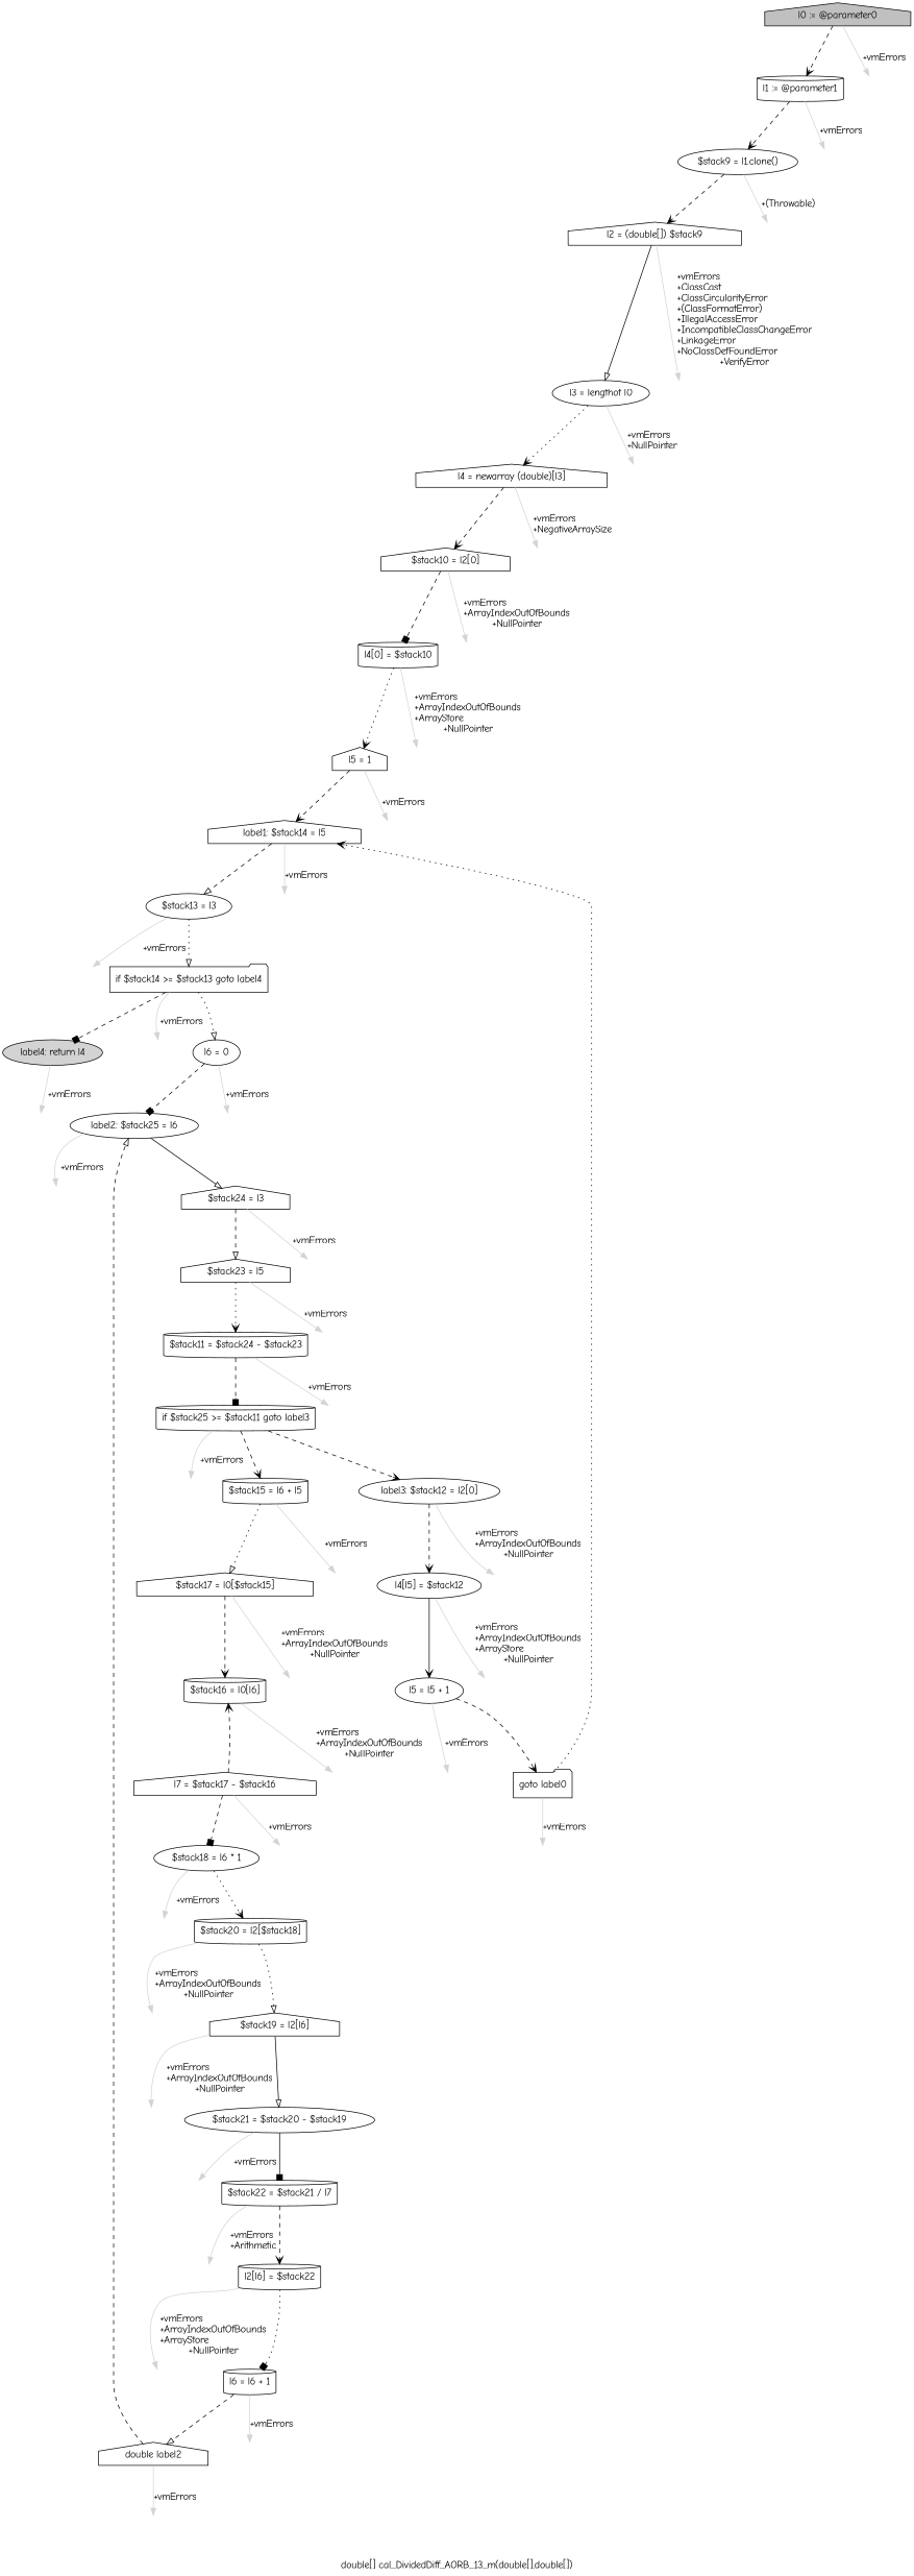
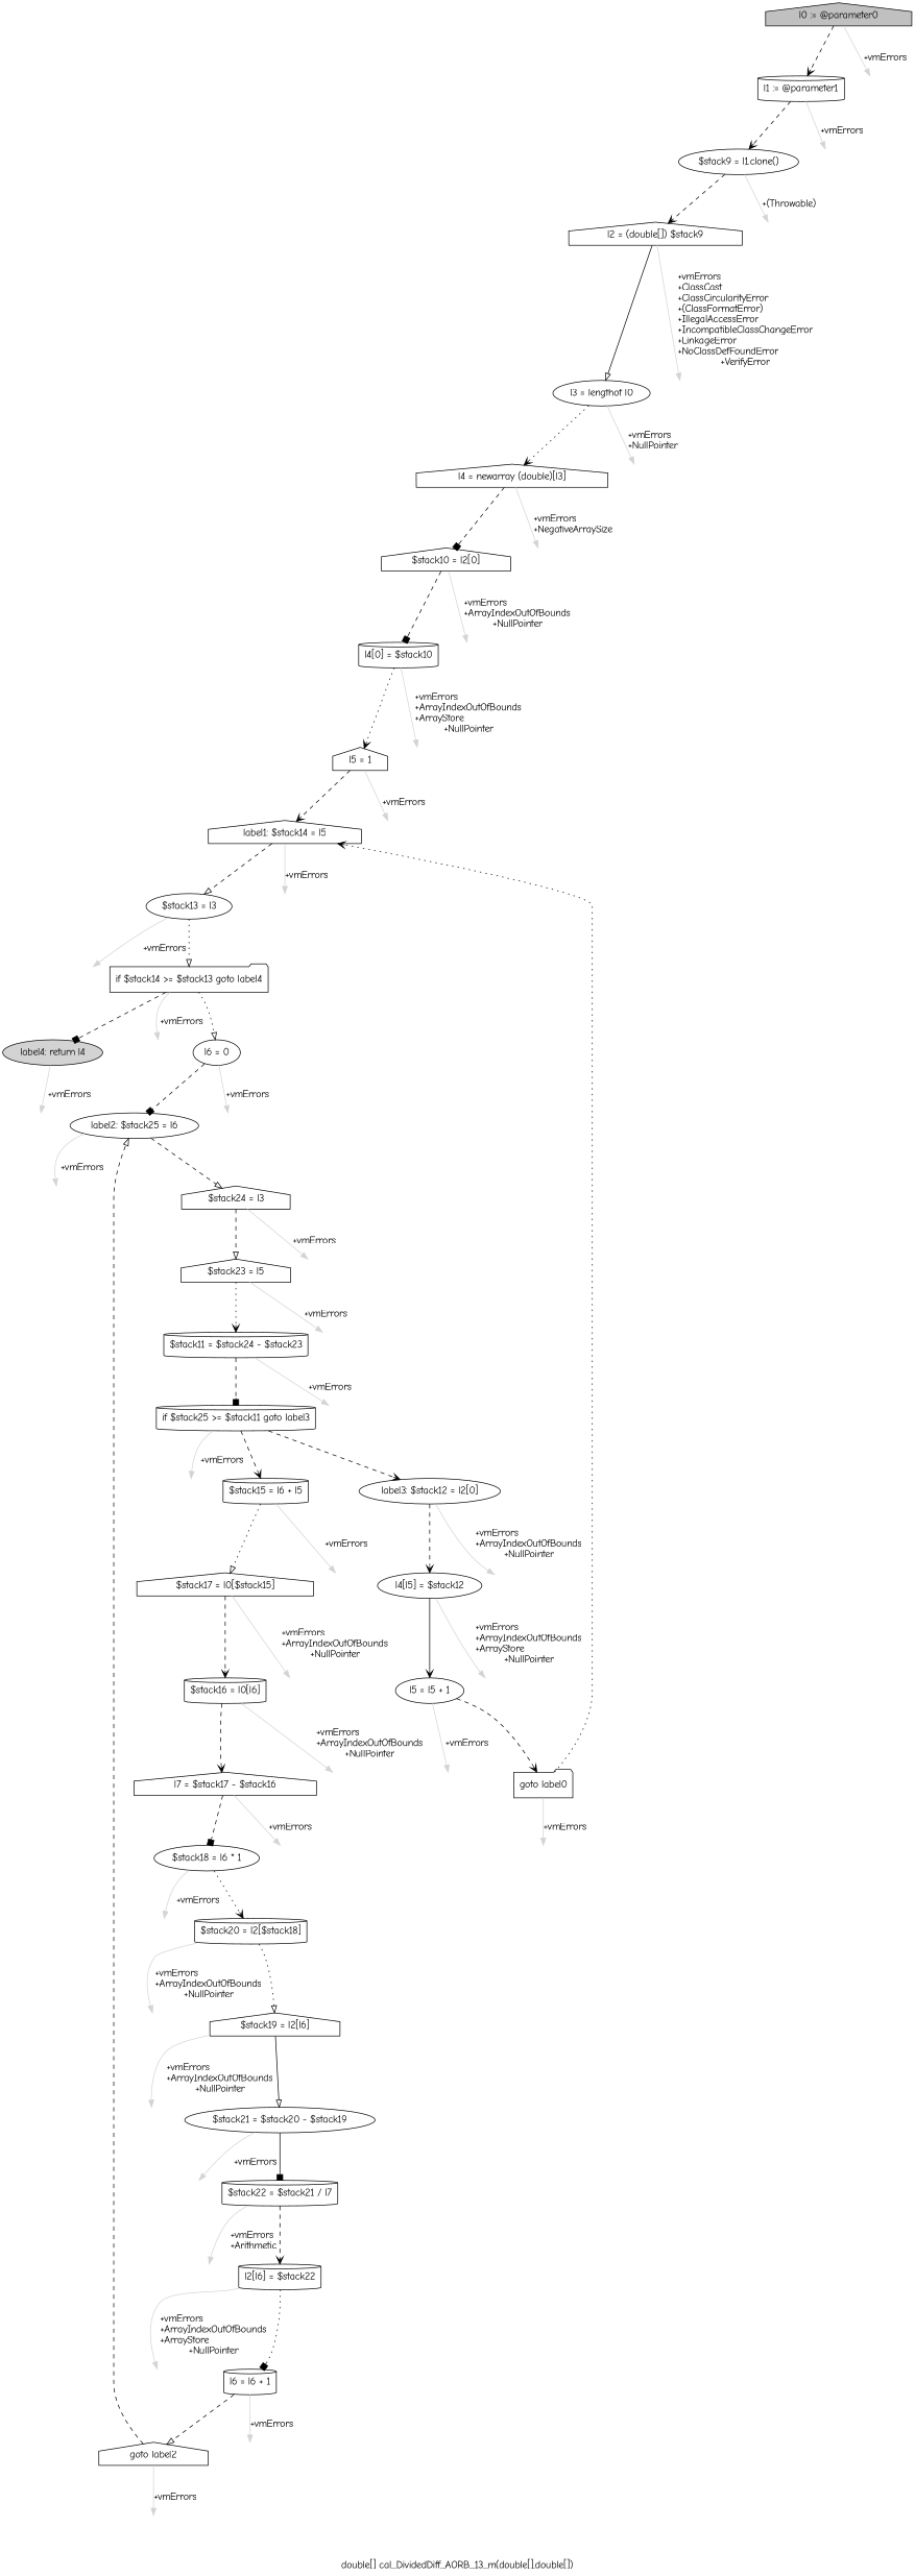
  digraph {
    fontname="Comic Neue"
    label="double[] cal_DividedDiff_AORB_13_m(double[],double[])"
    node [fontname="Comic Neue" shape=box style=invis]
    edge [color=black fontname="Comic Neue"]
    n1 [fillcolor=gray label="l0 := @parameter0" shape=house style=filled]
    n2 [label="l1 := @parameter1" shape=cylinder style=""]
    n3 [label=Esc]
    n4 [label="$stack9 = l1.clone()" shape=ellipse style=""]
    n5 [label=Esc]
    n6 [label="l2 = (double[]) $stack9" shape=house style=""]
    n7 [label=Esc]
    n8 [label="l3 = lengthof l0" shape=ellipse style=""]
    n9 [label=Esc]
    n10 [label="l4 = newarray (double)[l3]" shape=house style=""]
    n11 [label=Esc]
    n12 [label="$stack10 = l2[0]" shape=house style=""]
    n13 [label=Esc]
    n14 [label="l4[0] = $stack10" shape=cylinder style=""]
    n15 [label=Esc]
    n16 [label="l5 = 1" shape=house style=""]
    n17 [label=Esc]
    n18 [label="label1: $stack14 = l5" shape=house style=""]
    n19 [label=Esc]
    n20 [label="$stack13 = l3" shape=ellipse style=""]
    n21 [label=Esc]
    n22 [label="if $stack14 >= $stack13 goto label4" shape=folder style=""]
    n23 [label=Esc]
    n24 [label="l6 = 0" shape=ellipse style=""]
    n25 [fillcolor=lightgray label="label4: return l4" shape=ellipse style=filled]
    n26 [label=Esc]
    n27 [label="label2: $stack25 = l6" shape=ellipse style=""]
    n28 [label=Esc]
    n29 [label=Esc]
    n30 [label="$stack24 = l3" shape=house style=""]
    n31 [label=Esc]
    n32 [label="$stack23 = l5" shape=house style=""]
    n33 [label=Esc]
    n34 [label="$stack11 = $stack24 - $stack23" shape=cylinder style=""]
    n35 [label=Esc]
    n36 [label="if $stack25 >= $stack11 goto label3" shape=cylinder style=""]
    n37 [label=Esc]
    n38 [label="$stack15 = l6 + l5" shape=cylinder style=""]
    n39 [label="label3: $stack12 = l2[0]" shape=ellipse style=""]
    n40 [label=Esc]
    n41 [label="$stack17 = l0[$stack15]" shape=house style=""]
    n42 [label=Esc]
    n43 [label="l4[l5] = $stack12" shape=ellipse style=""]
    n44 [label=Esc]
    n45 [label="$stack16 = l0[l6]" shape=cylinder style=""]
    n46 [label=Esc]
    n47 [label="l5 = l5 + 1" shape=ellipse style=""]
    n48 [label=Esc]
    n49 [label="l7 = $stack17 - $stack16" shape=house style=""]
    n50 [label=Esc]
    n51 [label="$stack18 = l6 * 1" shape=ellipse style=""]
    n52 [label=Esc]
    n53 [label="$stack20 = l2[$stack18]" shape=cylinder style=""]
    n54 [label=Esc]
    n55 [label="$stack19 = l2[l6]" shape=house style=""]
    n56 [label=Esc]
    n57 [label="$stack21 = $stack20 - $stack19" shape=ellipse style=""]
    n58 [label=Esc]
    n59 [label="$stack22 = $stack21 / l7" shape=cylinder style=""]
    n60 [label=Esc]
    n61 [label="l2[l6] = $stack22" shape=cylinder style=""]
    n62 [label=Esc]
    n63 [label="l6 = l6 + 1" shape=cylinder style=""]
    n64 [label=Esc]
-   n65 [label="double label2" shape=house style=""]
+   n65 [label="goto label2" shape=house style=""]
    n66 [label=Esc]
    n67 [label=Esc]
    n68 [label="goto label0" shape=folder style=""]
    n69 [label=Esc]
    n70 [label=Esc]
    n1 -> n2 [arrowhead=vee style=dashed]
    n1 -> n3 [color=lightgray label="\l+vmErrors"]
    n2 -> n4 [arrowhead=vee style=dashed]
    n2 -> n5 [color=lightgray label="\l+vmErrors"]
    n4 -> n6 [arrowhead=vee style=dashed]
    n4 -> n7 [color=lightgray label="\l+(Throwable)"]
    n6 -> n8 [arrowhead=onormal style=solid]
    n6 -> n9 [color=lightgray label="\l+vmErrors\l+ClassCast\l+ClassCircularityError\l+(ClassFormatError)\l+IllegalAccessError\l+IncompatibleClassChangeError\l+LinkageError\l+NoClassDefFoundError\l+VerifyError"]
    n8 -> n10 [arrowhead=vee style=dotted]
    n8 -> n11 [color=lightgray label="\l+vmErrors\l+NullPointer"]
-   n10 -> n12 [arrowhead=vee style=dashed]
+   n10 -> n12 [arrowhead=box style=dashed]
    n10 -> n13 [color=lightgray label="\l+vmErrors\l+NegativeArraySize"]
    n12 -> n14 [arrowhead=box style=dashed]
    n12 -> n15 [color=lightgray label="\l+vmErrors\l+ArrayIndexOutOfBounds\l+NullPointer"]
    n14 -> n16 [arrowhead=vee style=dotted]
    n14 -> n17 [color=lightgray label="\l+vmErrors\l+ArrayIndexOutOfBounds\l+ArrayStore\l+NullPointer"]
    n16 -> n18 [arrowhead=vee style=dashed]
    n16 -> n19 [color=lightgray label="\l+vmErrors"]
    n18 -> n20 [arrowhead=onormal style=dashed]
    n18 -> n21 [color=lightgray label="\l+vmErrors"]
    n20 -> n22 [arrowhead=onormal style=dotted]
    n20 -> n23 [color=lightgray label="\l+vmErrors"]
    n22 -> n24 [arrowhead=onormal style=dotted]
    n22 -> n25 [arrowhead=box style=dashed]
    n22 -> n26 [color=lightgray label="\l+vmErrors"]
    n24 -> n27 [arrowhead=box style=dashed]
    n24 -> n28 [color=lightgray label="\l+vmErrors"]
    n25 -> n29 [color=lightgray label="\l+vmErrors"]
-   n27 -> n30 [arrowhead=onormal style=solid]
+   n27 -> n30 [arrowhead=onormal style=dashed]
    n27 -> n31 [color=lightgray label="\l+vmErrors"]
    n30 -> n32 [arrowhead=onormal style=dashed]
    n30 -> n33 [color=lightgray label="\l+vmErrors"]
    n32 -> n34 [arrowhead=vee style=dotted]
    n32 -> n35 [color=lightgray label="\l+vmErrors"]
    n34 -> n36 [arrowhead=box style=dashed]
    n34 -> n37 [color=lightgray label="\l+vmErrors"]
    n36 -> n38 [arrowhead=vee style=dashed]
    n36 -> n39 [arrowhead=vee style=dashed]
    n36 -> n40 [color=lightgray label="\l+vmErrors"]
    n38 -> n41 [arrowhead=onormal style=dotted]
    n38 -> n42 [color=lightgray label="\l+vmErrors"]
    n39 -> n43 [arrowhead=vee style=dashed]
    n39 -> n44 [color=lightgray label="\l+vmErrors\l+ArrayIndexOutOfBounds\l+NullPointer"]
    n41 -> n45 [arrowhead=vee style=dashed]
    n41 -> n46 [color=lightgray label="\l+vmErrors\l+ArrayIndexOutOfBounds\l+NullPointer"]
    n43 -> n47 [arrowhead=vee style=solid]
    n43 -> n48 [color=lightgray label="\l+vmErrors\l+ArrayIndexOutOfBounds\l+ArrayStore\l+NullPointer"]
-   n49 -> n45 [arrowhead=vee style=dashed]
+   n45 -> n49 [arrowhead=vee style=dashed]
    n45 -> n50 [color=lightgray label="\l+vmErrors\l+ArrayIndexOutOfBounds\l+NullPointer"]
    n47 -> n68 [arrowhead=vee style=dashed]
    n47 -> n69 [color=lightgray label="\l+vmErrors"]
    n49 -> n51 [arrowhead=box style=dashed]
    n49 -> n52 [color=lightgray label="\l+vmErrors"]
    n51 -> n53 [arrowhead=vee style=dotted]
    n51 -> n54 [color=lightgray label="\l+vmErrors"]
    n53 -> n55 [arrowhead=onormal style=dotted]
    n53 -> n56 [color=lightgray label="\l+vmErrors\l+ArrayIndexOutOfBounds\l+NullPointer"]
    n55 -> n57 [arrowhead=onormal style=solid]
    n55 -> n58 [color=lightgray label="\l+vmErrors\l+ArrayIndexOutOfBounds\l+NullPointer"]
    n57 -> n59 [arrowhead=box style=solid]
    n57 -> n60 [color=lightgray label="\l+vmErrors"]
    n59 -> n61 [arrowhead=vee style=dashed]
    n59 -> n62 [color=lightgray label="\l+vmErrors\l+Arithmetic"]
    n61 -> n63 [arrowhead=box style=dotted]
    n61 -> n64 [color=lightgray label="\l+vmErrors\l+ArrayIndexOutOfBounds\l+ArrayStore\l+NullPointer"]
    n63 -> n65 [arrowhead=onormal style=dashed]
    n63 -> n66 [color=lightgray label="\l+vmErrors"]
    n65 -> n27 [arrowhead=onormal style=dashed]
    n65 -> n67 [color=lightgray label="\l+vmErrors"]
    n68 -> n18 [arrowhead=vee style=dotted]
    n68 -> n70 [color=lightgray label="\l+vmErrors"]
  }
